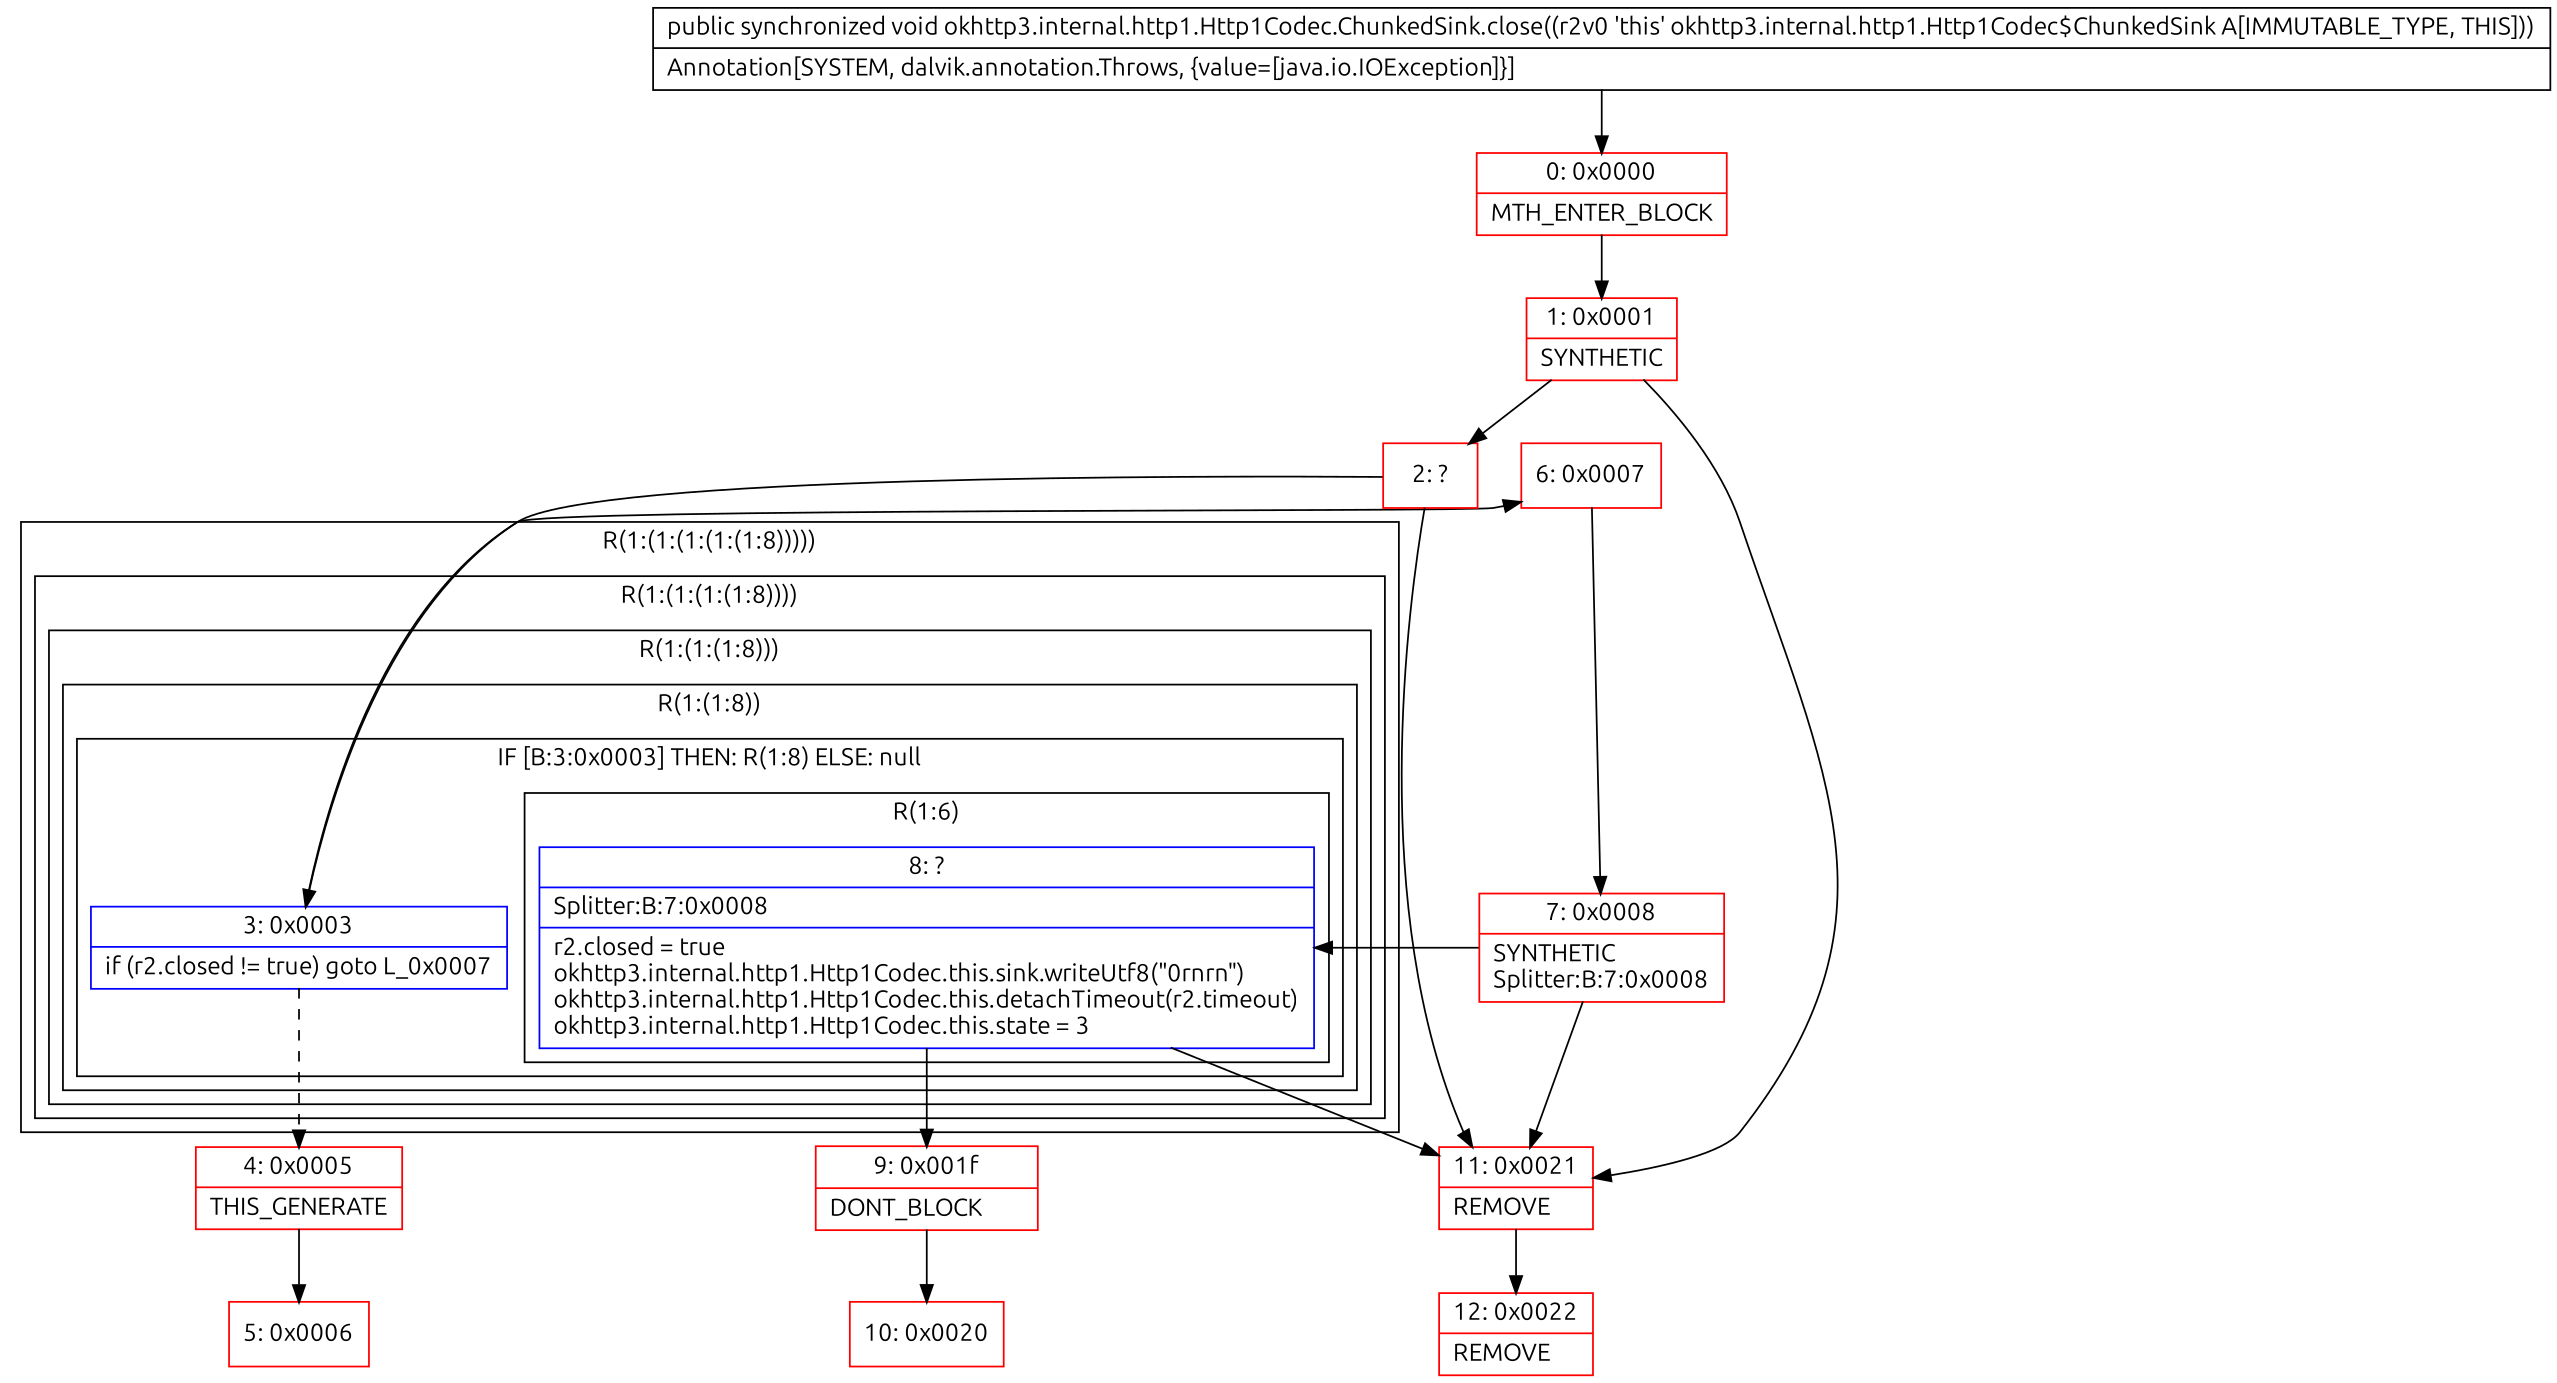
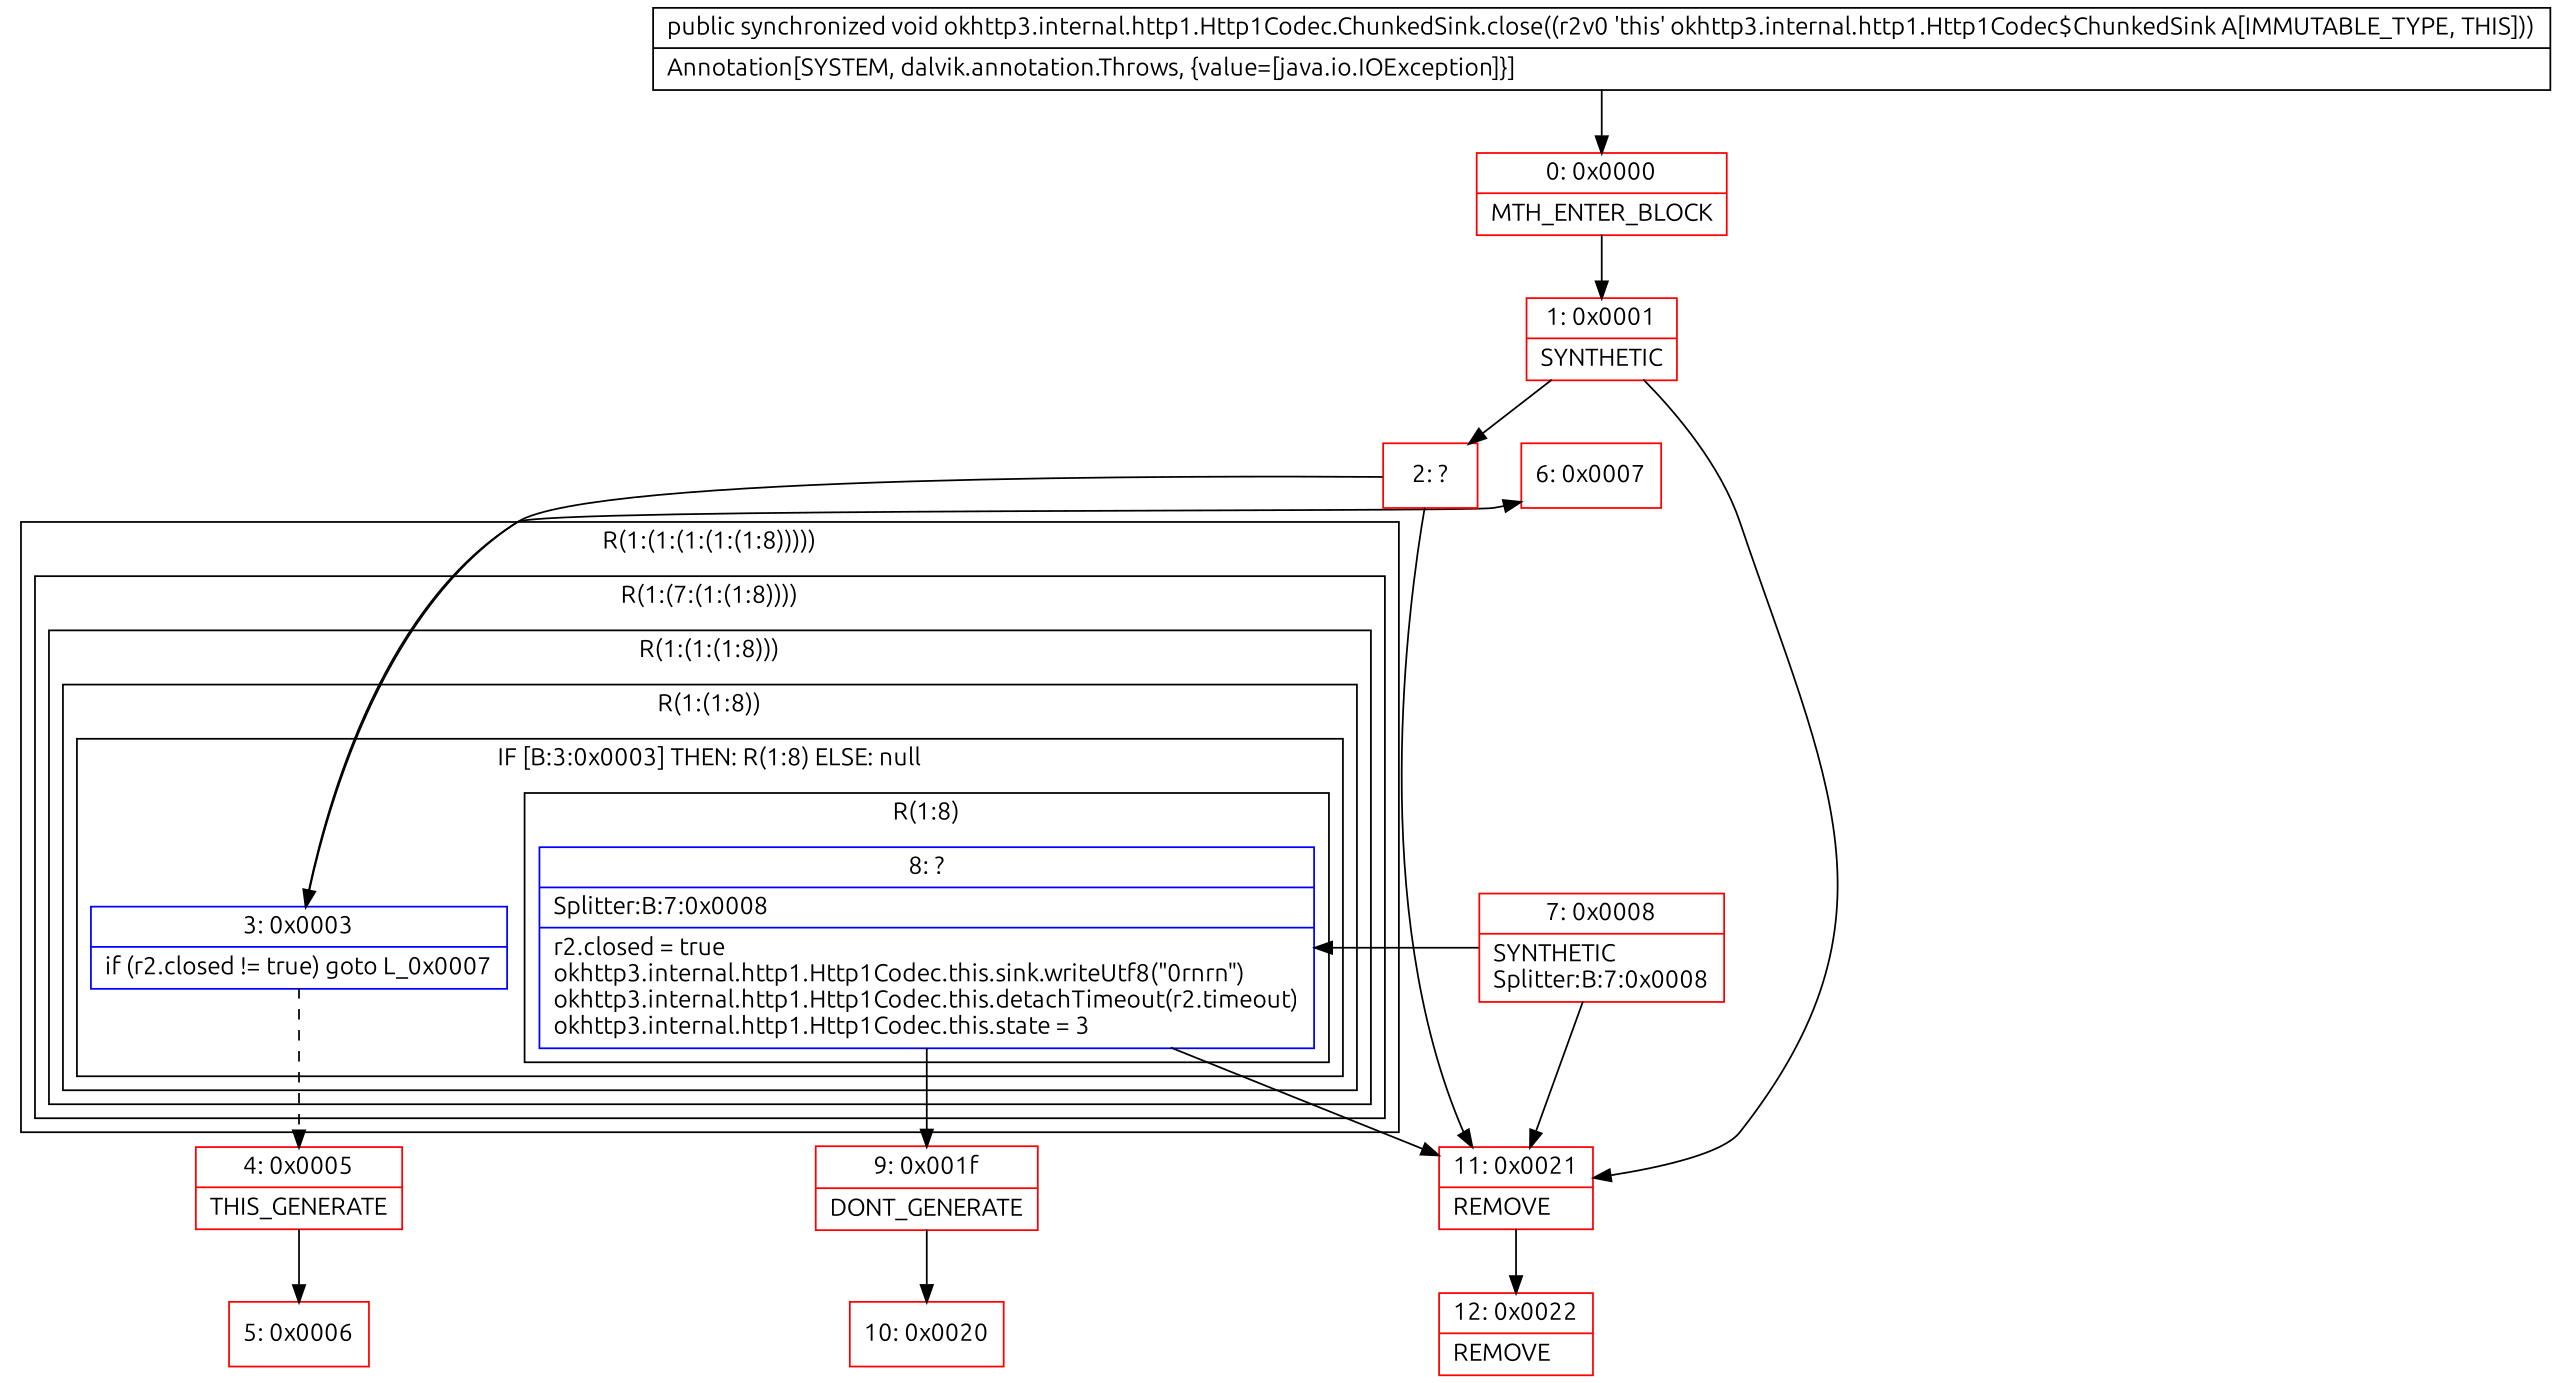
  digraph {
    fontname=Ubuntu
    node [color=red fontname=Ubuntu shape=record]
    edge [fontname=Ubuntu]
    n1 [color=blue label="{8\:\ ?|Splitter:B:7:0x0008\l|r2.closed = true\lokhttp3.internal.http1.Http1Codec.this.sink.writeUtf8(\"0rnrn\")\lokhttp3.internal.http1.Http1Codec.this.detachTimeout(r2.timeout)\lokhttp3.internal.http1.Http1Codec.this.state = 3\l}"]
    n2 [color=blue label="{3\:\ 0x0003|if (r2.closed != true) goto L_0x0007\l}"]
-   n3 [label="{9\:\ 0x001f|DONT_BLOCK\l}"]
+   n3 [label="{9\:\ 0x001f|DONT_GENERATE\l}"]
    n4 [label="{11\:\ 0x0021|REMOVE\l}"]
    n5 [label="{4\:\ 0x0005|THIS_GENERATE\l}"]
    n6 [label="{6\:\ 0x0007}"]
    n7 [label="{5\:\ 0x0006}"]
    n8 [label="{7\:\ 0x0008|SYNTHETIC\lSplitter:B:7:0x0008\l}"]
    n9 [label="{10\:\ 0x0020}"]
    n10 [label="{12\:\ 0x0022|REMOVE\l}"]
    n11 [label="{0\:\ 0x0000|MTH_ENTER_BLOCK\l}"]
    n12 [label="{1\:\ 0x0001|SYNTHETIC\l}"]
    n13 [label="{2\:\ ?}"]
    n14 [label="{public synchronized void okhttp3.internal.http1.Http1Codec.ChunkedSink.close((r2v0 'this' okhttp3.internal.http1.Http1Codec$ChunkedSink A[IMMUTABLE_TYPE, THIS]))  | Annotation[SYSTEM, dalvik.annotation.Throws, \{value=[java.io.IOException]\}]\l}" color=""]
    subgraph cluster_1 {
      label="R(1:(1:(1:(1:(1:8)))))"
      subgraph cluster_2 {
-       label="R(1:(1:(1:(1:8))))"
+       label="R(1:(7:(1:(1:8))))"
        subgraph cluster_3 {
          label="R(1:(1:(1:8)))"
          subgraph cluster_4 {
            label="R(1:(1:8))"
            subgraph cluster_5 {
              label="IF [B:3:0x0003] THEN: R(1:8) ELSE: null"
              n2
              subgraph cluster_6 {
-               label="R(1:6)"
+               label="R(1:8)"
                n1
              }
            }
          }
        }
      }
    }
    n1 -> n3
    n1 -> n4
    n2 -> n5 [style=dashed]
    n2 -> n6
    n3 -> n9
    n4 -> n10
    n5 -> n7
-   n6 -> n8
    n8 -> n1
    n8 -> n4
    n11 -> n12
    n12 -> n4
    n12 -> n13
    n13 -> n2
    n13 -> n4
    n14 -> n11
  }
